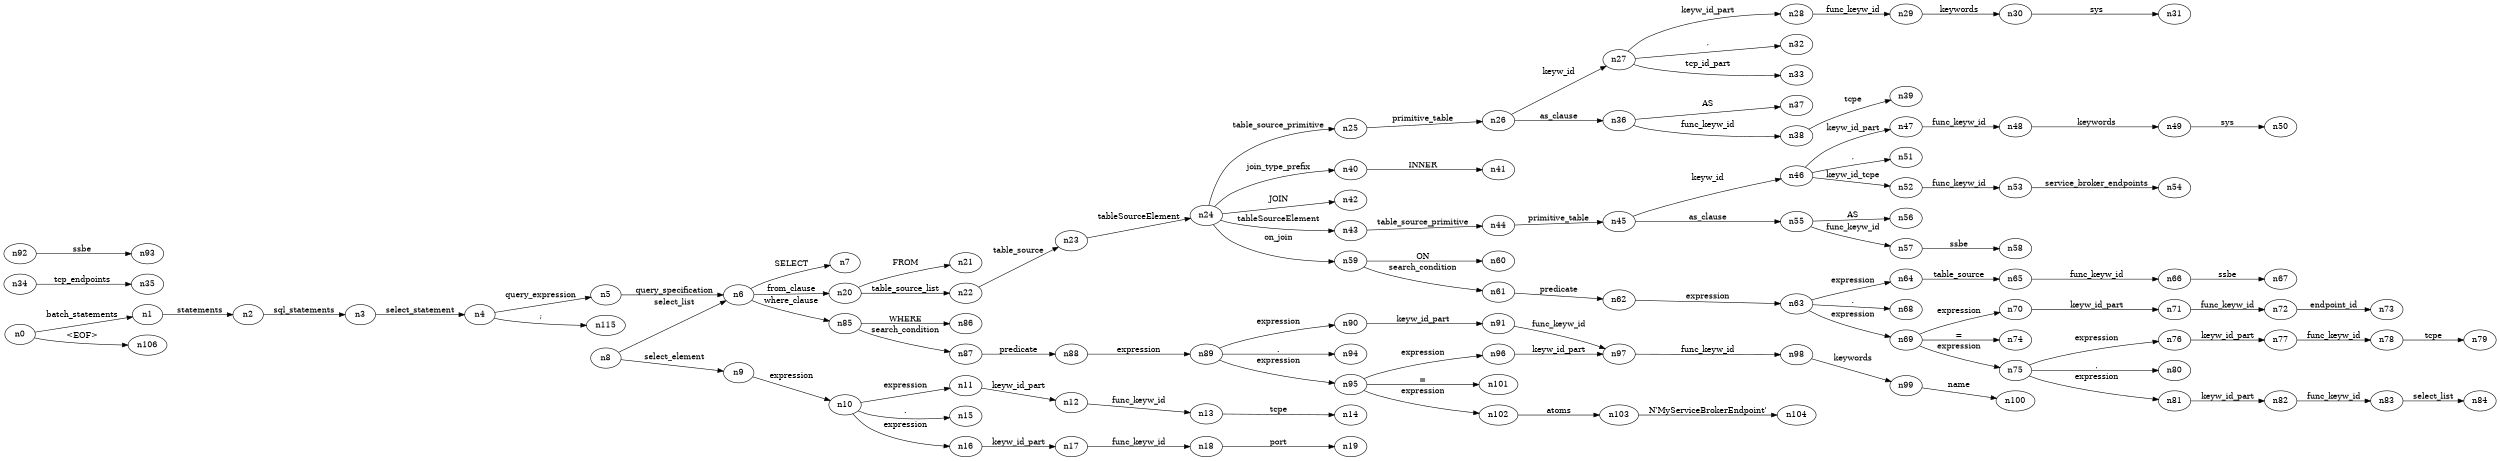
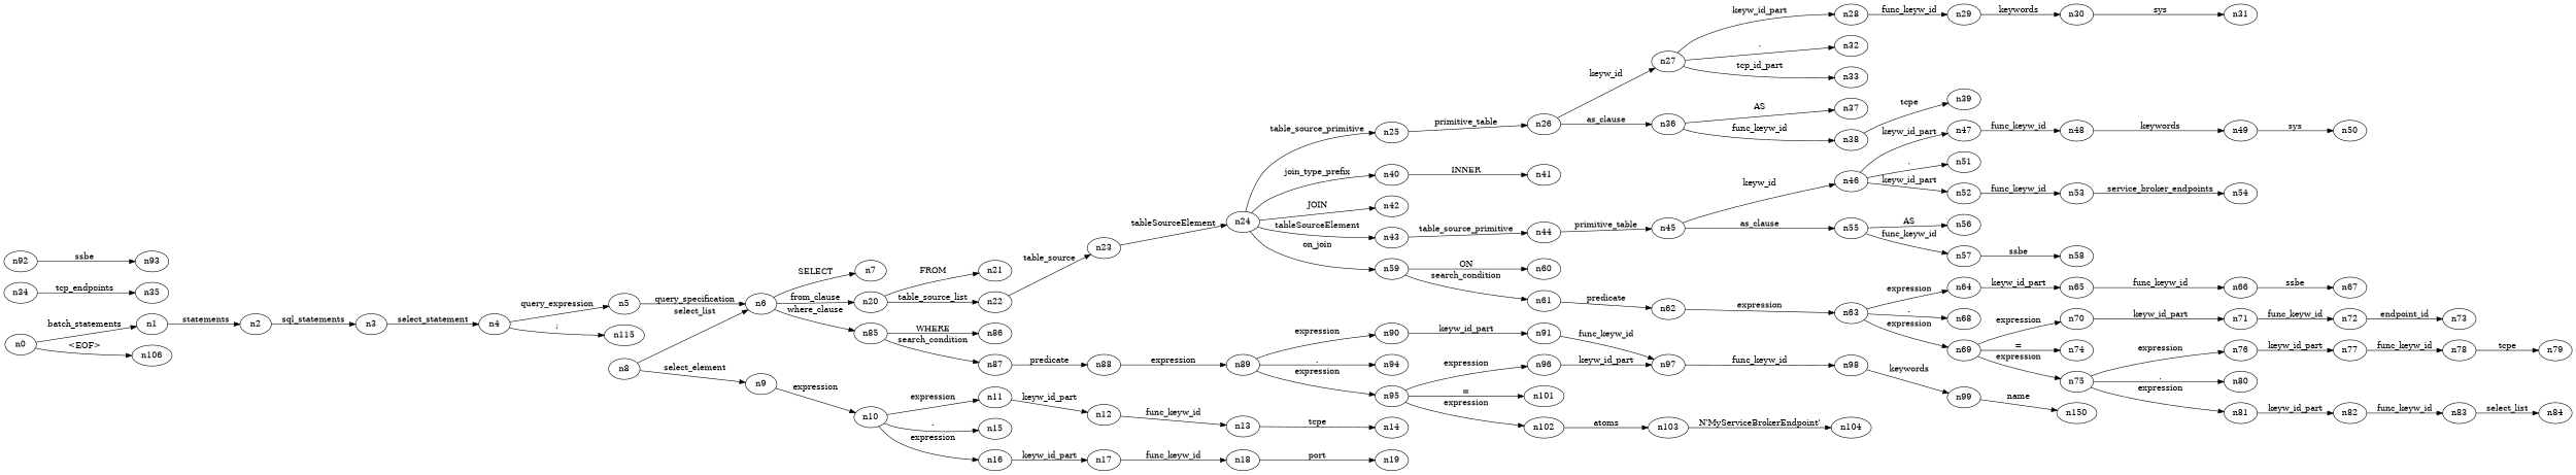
  digraph {
    rankdir=LR
    n0
    n1
    n106
    n2
    n3
    n4
    n5
    n105 [label=n115]
    n6
    n7
    n20
    n85
    n8
    n9
    n21
    n22
    n86
    n87
    n10
    n11
    n15
    n16
    n12
    n17
    n13
    n14
    n18
    n19
    n23
    n24
    n25
    n40
    n42
    n43
    n59
    n26
    n41
    n44
    n60
    n61
    n27
    n36
    n28
    n32
    n33
    n37
    n38
    n29
    n30
    n31
    n34
    n35
    n39
    n45
    n46
    n55
    n47
    n51
    n52
    n56
    n57
    n48
    n53
    n49
    n50
    n54
    n58
    n62
    n63
    n64
    n68
    n69
    n65
    n70
    n74
    n75
    n66
    n67
    n71
    n76
    n80
    n81
    n72
    n73
    n77
    n82
    n78
    n79
    n83
    n84
    n88
    n89
    n90
    n94
    n95
    n91
    n96
    n101
    n102
    n97
    n92
    n93
    n103
    n98
    n99
-   n100
+   n100 [label=n150]
    n104
    n0 -> n1 [label=batch_statements]
    n0 -> n106 [label="<EOF>"]
    n1 -> n2 [label=statements]
    n2 -> n3 [label=sql_statements]
    n3 -> n4 [label=select_statement]
    n4 -> n5 [label=query_expression]
    n4 -> n105 [label=";"]
    n5 -> n6 [label=query_specification]
    n6 -> n7 [label=SELECT]
    n6 -> n20 [label=from_clause]
    n6 -> n85 [label=where_clause]
    n20 -> n21 [label=FROM]
    n20 -> n22 [label=table_source_list]
    n85 -> n86 [label=WHERE]
    n85 -> n87 [label=search_condition]
    n8 -> n6 [label=select_list]
    n8 -> n9 [label=select_element]
    n9 -> n10 [label=expression]
    n22 -> n23 [label=table_source]
    n87 -> n88 [label=predicate]
    n10 -> n11 [label=expression]
    n10 -> n15 [label="."]
    n10 -> n16 [label=expression]
    n11 -> n12 [label=keyw_id_part]
    n16 -> n17 [label=keyw_id_part]
    n12 -> n13 [label=func_keyw_id]
    n17 -> n18 [label=func_keyw_id]
    n13 -> n14 [label=tcpe]
    n18 -> n19 [label=port]
    n23 -> n24 [label=tableSourceElement]
    n24 -> n25 [label=table_source_primitive]
    n24 -> n40 [label=join_type_prefix]
    n24 -> n42 [label=JOIN]
    n24 -> n43 [label=tableSourceElement]
    n24 -> n59 [label=on_join]
    n25 -> n26 [label=primitive_table]
    n40 -> n41 [label=INNER]
    n43 -> n44 [label=table_source_primitive]
    n59 -> n60 [label=ON]
    n59 -> n61 [label=search_condition]
    n26 -> n27 [label=keyw_id]
    n26 -> n36 [label=as_clause]
    n44 -> n45 [label=primitive_table]
    n61 -> n62 [label=predicate]
    n27 -> n28 [label=keyw_id_part]
    n27 -> n32 [label="."]
    n27 -> n33 [label=tcp_id_part]
    n36 -> n37 [label=AS]
    n36 -> n38 [label=func_keyw_id]
    n28 -> n29 [label=func_keyw_id]
    n38 -> n39 [label=tcpe]
    n29 -> n30 [label=keywords]
    n30 -> n31 [label=sys]
    n34 -> n35 [label=tcp_endpoints]
    n45 -> n46 [label=keyw_id]
    n45 -> n55 [label=as_clause]
    n46 -> n47 [label=keyw_id_part]
    n46 -> n51 [label="."]
-   n46 -> n52 [label=keyw_id_tcpe]
+   n46 -> n52 [label=keyw_id_part]
    n55 -> n56 [label=AS]
    n55 -> n57 [label=func_keyw_id]
    n47 -> n48 [label=func_keyw_id]
    n52 -> n53 [label=func_keyw_id]
    n57 -> n58 [label=ssbe]
    n48 -> n49 [label=keywords]
    n53 -> n54 [label=service_broker_endpoints]
    n49 -> n50 [label=sys]
    n62 -> n63 [label=expression]
    n63 -> n64 [label=expression]
    n63 -> n68 [label="."]
    n63 -> n69 [label=expression]
-   n64 -> n65 [label=table_source]
+   n64 -> n65 [label=keyw_id_part]
    n69 -> n70 [label=expression]
    n69 -> n74 [label="="]
    n69 -> n75 [label=expression]
    n65 -> n66 [label=func_keyw_id]
    n70 -> n71 [label=keyw_id_part]
    n75 -> n76 [label=expression]
    n75 -> n80 [label="."]
    n75 -> n81 [label=expression]
    n66 -> n67 [label=ssbe]
    n71 -> n72 [label=func_keyw_id]
    n76 -> n77 [label=keyw_id_part]
    n81 -> n82 [label=keyw_id_part]
    n72 -> n73 [label=endpoint_id]
    n77 -> n78 [label=func_keyw_id]
    n82 -> n83 [label=func_keyw_id]
    n78 -> n79 [label=tcpe]
    n83 -> n84 [label=select_list]
    n88 -> n89 [label=expression]
    n89 -> n90 [label=expression]
    n89 -> n94 [label="."]
    n89 -> n95 [label=expression]
    n90 -> n91 [label=keyw_id_part]
    n95 -> n96 [label=expression]
    n95 -> n101 [label="="]
    n95 -> n102 [label=expression]
    n91 -> n97 [label=func_keyw_id]
    n96 -> n97 [label=keyw_id_part]
    n102 -> n103 [label=atoms]
    n97 -> n98 [label=func_keyw_id]
    n92 -> n93 [label=ssbe]
    n103 -> n104 [label="N'MyServiceBrokerEndpoint'"]
    n98 -> n99 [label=keywords]
    n99 -> n100 [label=name]
  }
